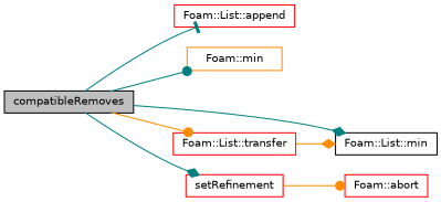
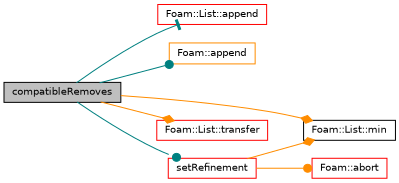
  digraph {
    rankdir=LR
    node [color=red fontname=Helvetica fontsize=10 shape=record]
    edge [arrowhead=dot color=teal fontname=Helvetica fontsize=10 labelfontname=Helvetica labelfontsize=10 style=solid]
    n1 [color=black fillcolor=grey75 fontcolor=black height=0.2 label=compatibleRemoves style=filled width=0.4]
    n2 [height=0.2 label="Foam::List::append" width=0.4]
-   n3 [color=darkorange height=0.2 label="Foam::min" width=0.4]
+   n3 [color=darkorange height=0.2 label="Foam::append" width=0.4]
    n4 [height=0.2 label=setRefinement width=0.4]
    n5 [color=black height=0.2 label="Foam::List::min" width=0.4]
    n6 [height=0.2 label="Foam::List::transfer" width=0.4]
    n7 [height=0.2 label="Foam::abort" width=0.4]
    n1 -> n2 [arrowhead=tee]
    n1 -> n3
-   n1 -> n4 [arrowhead=diamond]
-   n1 -> n5 [arrowhead=diamond]
-   n1 -> n6 [color=darkorange]
-   n6 -> n5 [arrowhead=diamond color=darkorange]
+   n1 -> n4
+   n1 -> n5 [arrowhead=diamond color=darkorange]
+   n1 -> n6 [arrowhead=diamond color=darkorange]
+   n4 -> n5 [arrowhead=diamond color=darkorange]
    n4 -> n7 [color=darkorange]
  }
